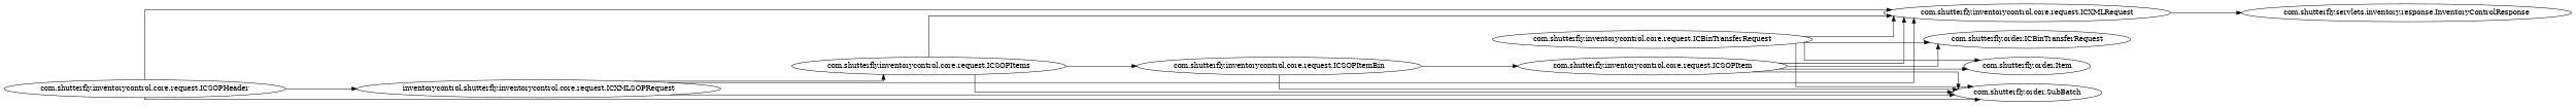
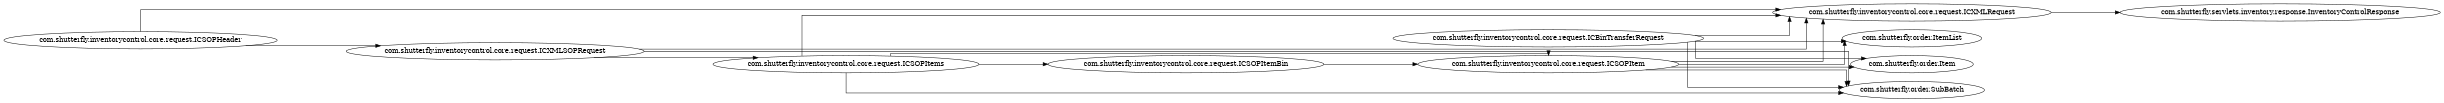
  digraph {
    concentrate=true
    rankdir=LR
    ranksep=2.0
    splines=ortho
    "com.shutterfly.inventorycontrol.core.request.ICBinTransferRequest"
    "com.shutterfly.inventorycontrol.core.request.ICXMLRequest"
    "com.shutterfly.order.SubBatch"
    "com.shutterfly.order.Item"
-   "com.shutterfly.order.ItemList" [label="com.shutterfly.order.ICBinTransferRequest"]
+   "com.shutterfly.order.ItemList"
    "com.shutterfly.servlets.inventory.response.InventoryControlResponse"
    "com.shutterfly.inventorycontrol.core.request.ICSOPHeader"
-   "com.shutterfly.inventorycontrol.core.request.ICXMLSOPRequest" [label="inventorycontrol.shutterfly.inventorycontrol.core.request.ICXMLSOPRequest"]
+   "com.shutterfly.inventorycontrol.core.request.ICXMLSOPRequest"
    "com.shutterfly.inventorycontrol.core.request.ICSOPItem"
    "com.shutterfly.inventorycontrol.core.request.ICSOPItemBin"
    "com.shutterfly.inventorycontrol.core.request.ICSOPItems"
    "com.shutterfly.inventorycontrol.core.request.ICBinTransferRequest" -> "com.shutterfly.inventorycontrol.core.request.ICXMLRequest"
    "com.shutterfly.inventorycontrol.core.request.ICBinTransferRequest" -> "com.shutterfly.order.SubBatch"
    "com.shutterfly.inventorycontrol.core.request.ICBinTransferRequest" -> "com.shutterfly.order.Item"
    "com.shutterfly.inventorycontrol.core.request.ICBinTransferRequest" -> "com.shutterfly.order.ItemList"
    "com.shutterfly.inventorycontrol.core.request.ICXMLRequest" -> "com.shutterfly.servlets.inventory.response.InventoryControlResponse"
    "com.shutterfly.inventorycontrol.core.request.ICSOPHeader" -> "com.shutterfly.inventorycontrol.core.request.ICXMLRequest"
-   "com.shutterfly.inventorycontrol.core.request.ICSOPHeader" -> "com.shutterfly.order.SubBatch"
    "com.shutterfly.inventorycontrol.core.request.ICSOPHeader" -> "com.shutterfly.inventorycontrol.core.request.ICXMLSOPRequest"
    "com.shutterfly.inventorycontrol.core.request.ICXMLSOPRequest" -> "com.shutterfly.inventorycontrol.core.request.ICXMLRequest"
    "com.shutterfly.inventorycontrol.core.request.ICXMLSOPRequest" -> "com.shutterfly.order.SubBatch"
    "com.shutterfly.inventorycontrol.core.request.ICXMLSOPRequest" -> "com.shutterfly.inventorycontrol.core.request.ICSOPItems"
    "com.shutterfly.inventorycontrol.core.request.ICSOPItem" -> "com.shutterfly.inventorycontrol.core.request.ICXMLRequest"
    "com.shutterfly.inventorycontrol.core.request.ICSOPItem" -> "com.shutterfly.order.SubBatch"
    "com.shutterfly.inventorycontrol.core.request.ICSOPItem" -> "com.shutterfly.order.Item"
    "com.shutterfly.inventorycontrol.core.request.ICSOPItem" -> "com.shutterfly.order.ItemList"
-   "com.shutterfly.inventorycontrol.core.request.ICSOPItemBin" -> "com.shutterfly.order.SubBatch"
    "com.shutterfly.inventorycontrol.core.request.ICSOPItemBin" -> "com.shutterfly.inventorycontrol.core.request.ICSOPItem"
    "com.shutterfly.inventorycontrol.core.request.ICSOPItems" -> "com.shutterfly.inventorycontrol.core.request.ICXMLRequest"
    "com.shutterfly.inventorycontrol.core.request.ICSOPItems" -> "com.shutterfly.order.SubBatch"
+   "com.shutterfly.inventorycontrol.core.request.ICSOPItems" -> "com.shutterfly.inventorycontrol.core.request.ICSOPItem"
    "com.shutterfly.inventorycontrol.core.request.ICSOPItems" -> "com.shutterfly.inventorycontrol.core.request.ICSOPItemBin"
  }
